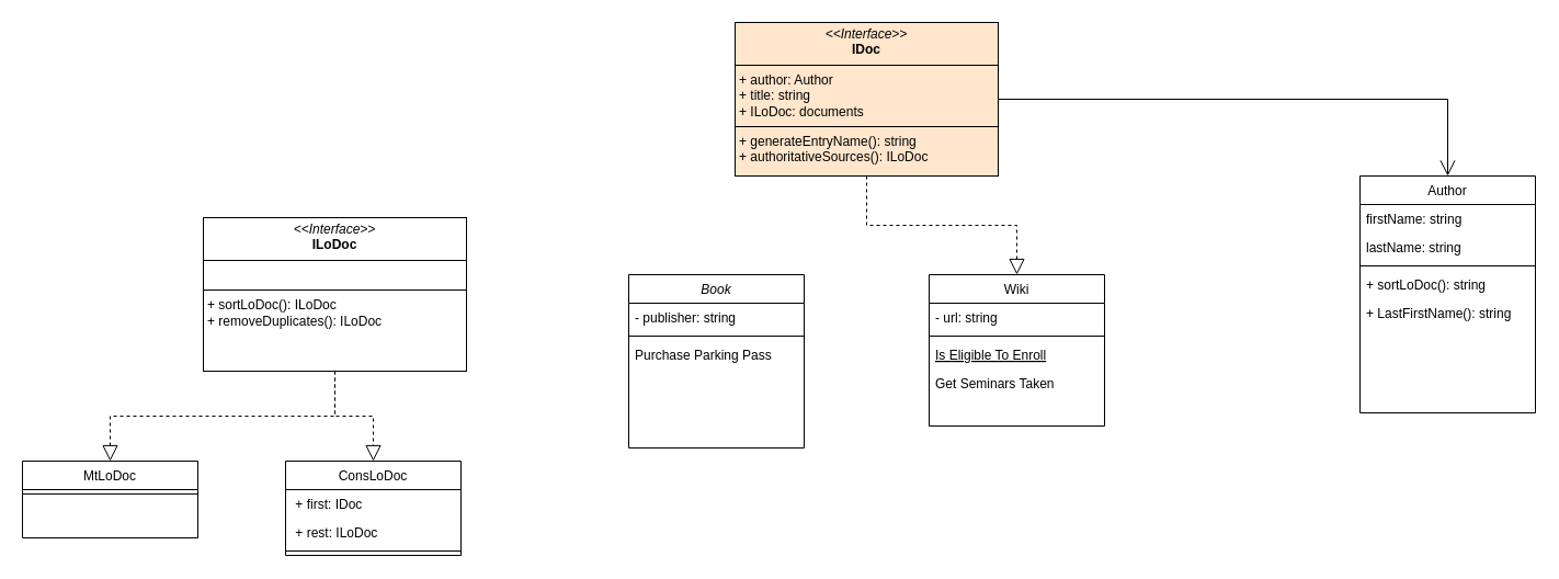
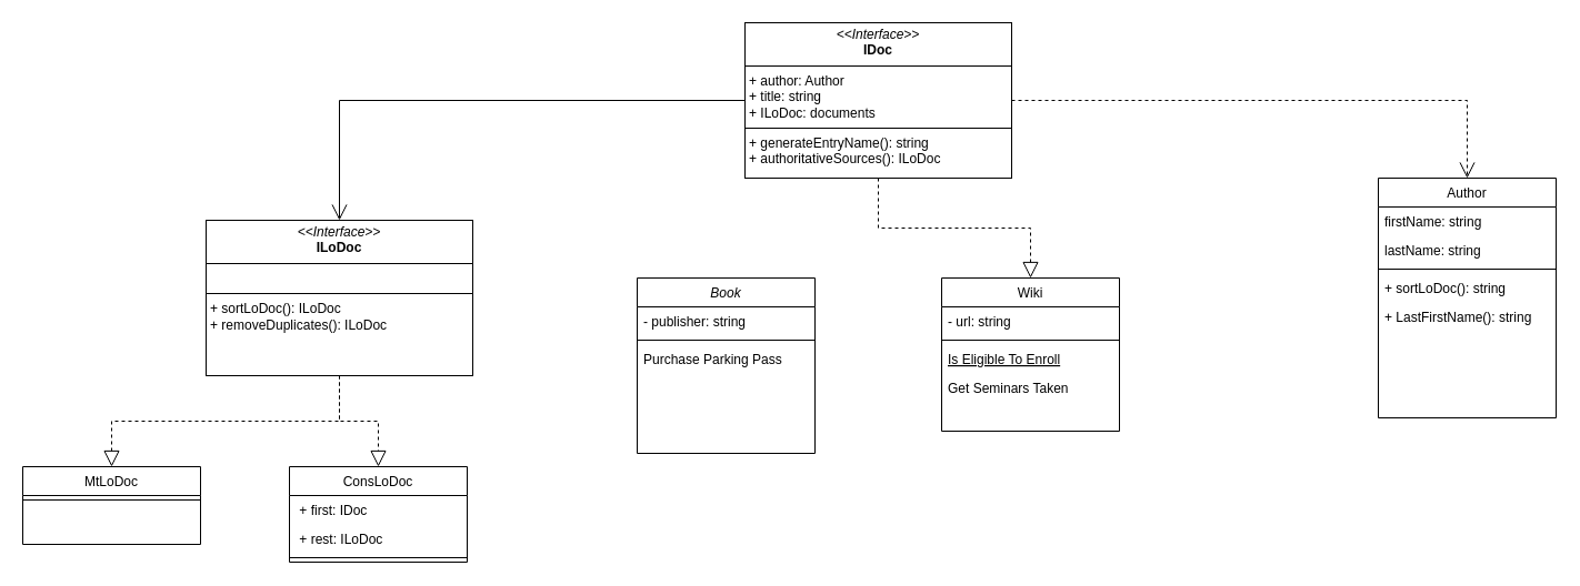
  <mxCell id="0" />
  <mxCell id="1" parent="0" />
  <mxCell id="2" value="Book" style="swimlane;fontStyle=2;align=center;verticalAlign=top;childLayout=stackLayout;horizontal=1;startSize=26;horizontalStack=0;resizeParent=1;resizeLast=0;collapsible=1;marginBottom=0;rounded=0;shadow=0;strokeWidth=1;" parent="1" vertex="1"><mxGeometry x="573" y="250" width="160" height="158" as="geometry"><mxRectangle x="230" y="140" width="160" height="26" as="alternateBounds" /></mxGeometry></mxCell>
  <mxCell id="3" value="- publisher: string" style="text;align=left;verticalAlign=top;spacingLeft=4;spacingRight=4;overflow=hidden;rotatable=0;points=[[0,0.5],[1,0.5]];portConstraint=eastwest;" parent="2" vertex="1"><mxGeometry y="26" width="160" height="26" as="geometry" /></mxCell>
  <mxCell id="4" value="" style="line;html=1;strokeWidth=1;align=left;verticalAlign=middle;spacingTop=-1;spacingLeft=3;spacingRight=3;rotatable=0;labelPosition=right;points=[];portConstraint=eastwest;" parent="2" vertex="1"><mxGeometry y="52" width="160" height="8" as="geometry" /></mxCell>
  <mxCell id="5" value="Purchase Parking Pass" style="text;align=left;verticalAlign=top;spacingLeft=4;spacingRight=4;overflow=hidden;rotatable=0;points=[[0,0.5],[1,0.5]];portConstraint=eastwest;" parent="2" vertex="1"><mxGeometry y="60" width="160" height="26" as="geometry" /></mxCell>
  <mxCell id="6" value="Wiki" style="swimlane;fontStyle=0;align=center;verticalAlign=top;childLayout=stackLayout;horizontal=1;startSize=26;horizontalStack=0;resizeParent=1;resizeLast=0;collapsible=1;marginBottom=0;rounded=0;shadow=0;strokeWidth=1;" parent="1" vertex="1"><mxGeometry x="847" y="250" width="160" height="138" as="geometry"><mxRectangle x="130" y="380" width="160" height="26" as="alternateBounds" /></mxGeometry></mxCell>
  <mxCell id="7" value="- url: string" style="text;align=left;verticalAlign=top;spacingLeft=4;spacingRight=4;overflow=hidden;rotatable=0;points=[[0,0.5],[1,0.5]];portConstraint=eastwest;" parent="6" vertex="1"><mxGeometry y="26" width="160" height="26" as="geometry" /></mxCell>
  <mxCell id="8" value="" style="line;html=1;strokeWidth=1;align=left;verticalAlign=middle;spacingTop=-1;spacingLeft=3;spacingRight=3;rotatable=0;labelPosition=right;points=[];portConstraint=eastwest;" parent="6" vertex="1"><mxGeometry y="52" width="160" height="8" as="geometry" /></mxCell>
  <mxCell id="9" value="Is Eligible To Enroll" style="text;align=left;verticalAlign=top;spacingLeft=4;spacingRight=4;overflow=hidden;rotatable=0;points=[[0,0.5],[1,0.5]];portConstraint=eastwest;fontStyle=4" parent="6" vertex="1"><mxGeometry y="60" width="160" height="26" as="geometry" /></mxCell>
  <mxCell id="10" value="Get Seminars Taken" style="text;align=left;verticalAlign=top;spacingLeft=4;spacingRight=4;overflow=hidden;rotatable=0;points=[[0,0.5],[1,0.5]];portConstraint=eastwest;" parent="6" vertex="1"><mxGeometry y="86" width="160" height="26" as="geometry" /></mxCell>
  <mxCell id="11" value="ConsLoDoc" style="swimlane;fontStyle=0;align=center;verticalAlign=top;childLayout=stackLayout;horizontal=1;startSize=26;horizontalStack=0;resizeParent=1;resizeLast=0;collapsible=1;marginBottom=0;rounded=0;shadow=0;strokeWidth=1;" parent="1" vertex="1"><mxGeometry x="260" y="420" width="160" height="86" as="geometry"><mxRectangle x="340" y="380" width="170" height="26" as="alternateBounds" /></mxGeometry></mxCell>
  <mxCell id="12" value=" + first: IDoc" style="text;align=left;verticalAlign=top;spacingLeft=4;spacingRight=4;overflow=hidden;rotatable=0;points=[[0,0.5],[1,0.5]];portConstraint=eastwest;" parent="11" vertex="1"><mxGeometry y="26" width="160" height="26" as="geometry" /></mxCell>
  <mxCell id="13" value=" + rest: ILoDoc" style="text;align=left;verticalAlign=top;spacingLeft=4;spacingRight=4;overflow=hidden;rotatable=0;points=[[0,0.5],[1,0.5]];portConstraint=eastwest;" parent="11" vertex="1"><mxGeometry y="52" width="160" height="26" as="geometry" /></mxCell>
  <mxCell id="14" value="" style="line;html=1;strokeWidth=1;align=left;verticalAlign=middle;spacingTop=-1;spacingLeft=3;spacingRight=3;rotatable=0;labelPosition=right;points=[];portConstraint=eastwest;" parent="11" vertex="1"><mxGeometry y="78" width="160" height="8" as="geometry" /></mxCell>
  <mxCell id="15" value="Author" style="swimlane;fontStyle=0;align=center;verticalAlign=top;childLayout=stackLayout;horizontal=1;startSize=26;horizontalStack=0;resizeParent=1;resizeLast=0;collapsible=1;marginBottom=0;rounded=0;shadow=0;strokeWidth=1;" parent="1" vertex="1"><mxGeometry x="1240" y="160" width="160" height="216" as="geometry"><mxRectangle x="640" y="160" width="160" height="26" as="alternateBounds" /></mxGeometry></mxCell>
  <mxCell id="16" value="firstName: string" style="text;align=left;verticalAlign=top;spacingLeft=4;spacingRight=4;overflow=hidden;rotatable=0;points=[[0,0.5],[1,0.5]];portConstraint=eastwest;" parent="15" vertex="1"><mxGeometry y="26" width="160" height="26" as="geometry" /></mxCell>
  <mxCell id="17" value="lastName: string" style="text;align=left;verticalAlign=top;spacingLeft=4;spacingRight=4;overflow=hidden;rotatable=0;points=[[0,0.5],[1,0.5]];portConstraint=eastwest;rounded=0;shadow=0;html=0;" parent="15" vertex="1"><mxGeometry y="52" width="160" height="26" as="geometry" /></mxCell>
  <mxCell id="18" value="" style="line;html=1;strokeWidth=1;align=left;verticalAlign=middle;spacingTop=-1;spacingLeft=3;spacingRight=3;rotatable=0;labelPosition=right;points=[];portConstraint=eastwest;" parent="15" vertex="1"><mxGeometry y="78" width="160" height="8" as="geometry" /></mxCell>
  <mxCell id="19" value="+ sortLoDoc(): string" style="text;align=left;verticalAlign=top;spacingLeft=4;spacingRight=4;overflow=hidden;rotatable=0;points=[[0,0.5],[1,0.5]];portConstraint=eastwest;" parent="15" vertex="1"><mxGeometry y="86" width="160" height="26" as="geometry" /></mxCell>
  <mxCell id="20" value="+ LastFirstName(): string" style="text;align=left;verticalAlign=top;spacingLeft=4;spacingRight=4;overflow=hidden;rotatable=0;points=[[0,0.5],[1,0.5]];portConstraint=eastwest;" parent="15" vertex="1"><mxGeometry y="112" width="160" height="26" as="geometry" /></mxCell>
- <mxCell id="21" value="&lt;p style=&quot;margin:0px;margin-top:4px;text-align:center;&quot;&gt;&lt;i&gt;&amp;lt;&amp;lt;Interface&amp;gt;&amp;gt;&lt;/i&gt;&lt;br&gt;&lt;b&gt;IDoc&lt;/b&gt;&lt;br&gt;&lt;/p&gt;&lt;hr size=&quot;1&quot; style=&quot;border-style:solid;&quot;&gt;&lt;p style=&quot;margin:0px;margin-left:4px;&quot;&gt;+ author: Author&lt;br&gt;+ title: string&lt;/p&gt;&lt;p style=&quot;margin:0px;margin-left:4px;&quot;&gt;+ ILoDoc: documents&lt;br&gt;&lt;/p&gt;&lt;hr size=&quot;1&quot; style=&quot;border-style:solid;&quot;&gt;&lt;p style=&quot;margin:0px;margin-left:4px;&quot;&gt;+ generateEntryName(): string&lt;br&gt;+ authoritativeSources(): ILoDoc&lt;/p&gt;" style="verticalAlign=top;align=left;overflow=fill;html=1;whiteSpace=wrap;fillColor=#ffe6cc;" parent="1" vertex="1"><mxGeometry x="670" y="20" width="240" height="140" as="geometry" /></mxCell>
+ <mxCell id="21" value="&lt;p style=&quot;margin:0px;margin-top:4px;text-align:center;&quot;&gt;&lt;i&gt;&amp;lt;&amp;lt;Interface&amp;gt;&amp;gt;&lt;/i&gt;&lt;br&gt;&lt;b&gt;IDoc&lt;/b&gt;&lt;br&gt;&lt;/p&gt;&lt;hr size=&quot;1&quot; style=&quot;border-style:solid;&quot;&gt;&lt;p style=&quot;margin:0px;margin-left:4px;&quot;&gt;+ author: Author&lt;br&gt;+ title: string&lt;/p&gt;&lt;p style=&quot;margin:0px;margin-left:4px;&quot;&gt;+ ILoDoc: documents&lt;br&gt;&lt;/p&gt;&lt;hr size=&quot;1&quot; style=&quot;border-style:solid;&quot;&gt;&lt;p style=&quot;margin:0px;margin-left:4px;&quot;&gt;+ generateEntryName(): string&lt;br&gt;+ authoritativeSources(): ILoDoc&lt;/p&gt;" style="verticalAlign=top;align=left;overflow=fill;html=1;whiteSpace=wrap;" parent="1" vertex="1"><mxGeometry x="670" y="20" width="240" height="140" as="geometry" /></mxCell>
  <mxCell id="22" value="MtLoDoc" style="swimlane;fontStyle=0;align=center;verticalAlign=top;childLayout=stackLayout;horizontal=1;startSize=26;horizontalStack=0;resizeParent=1;resizeLast=0;collapsible=1;marginBottom=0;rounded=0;shadow=0;strokeWidth=1;" parent="1" vertex="1"><mxGeometry x="20" y="420" width="160" height="70" as="geometry"><mxRectangle x="340" y="380" width="170" height="26" as="alternateBounds" /></mxGeometry></mxCell>
  <mxCell id="23" value="" style="line;html=1;strokeWidth=1;align=left;verticalAlign=middle;spacingTop=-1;spacingLeft=3;spacingRight=3;rotatable=0;labelPosition=right;points=[];portConstraint=eastwest;" parent="22" vertex="1"><mxGeometry y="26" width="160" height="8" as="geometry" /></mxCell>
  <mxCell id="24" value="" style="endArrow=block;dashed=1;endFill=0;endSize=12;html=1;rounded=0;exitX=0.5;exitY=1;exitDx=0;exitDy=0;entryX=0.5;entryY=0;entryDx=0;entryDy=0;edgeStyle=orthogonalEdgeStyle;" parent="1" source="29" target="22" edge="1"><mxGeometry width="160" relative="1" as="geometry"><mxPoint x="187" y="310" as="sourcePoint" /><mxPoint x="490" y="110" as="targetPoint" /></mxGeometry></mxCell>
  <mxCell id="25" value="" style="endArrow=block;dashed=1;endFill=0;endSize=12;html=1;rounded=0;exitX=0.5;exitY=1;exitDx=0;exitDy=0;entryX=0.5;entryY=0;entryDx=0;entryDy=0;edgeStyle=orthogonalEdgeStyle;" parent="1" source="29" target="11" edge="1"><mxGeometry width="160" relative="1" as="geometry"><mxPoint x="187" y="310" as="sourcePoint" /><mxPoint x="110" y="430" as="targetPoint" /></mxGeometry></mxCell>
- <mxCell id="26" value="" style="endArrow=open;endFill=1;endSize=12;html=1;rounded=0;exitX=1;exitY=0.5;exitDx=0;exitDy=0;entryX=0.5;entryY=0;entryDx=0;entryDy=0;edgeStyle=orthogonalEdgeStyle;" parent="1" source="21" target="15" edge="1"><mxGeometry width="160" relative="1" as="geometry"><mxPoint x="1030" y="120" as="sourcePoint" /><mxPoint x="1190" y="120" as="targetPoint" /></mxGeometry></mxCell>
+ <mxCell id="26" value="" style="endArrow=open;endFill=1;endSize=12;html=1;rounded=0;exitX=1;exitY=0.5;exitDx=0;exitDy=0;entryX=0.5;entryY=0;entryDx=0;entryDy=0;edgeStyle=orthogonalEdgeStyle;dashed=1;" parent="1" source="21" target="15" edge="1"><mxGeometry width="160" relative="1" as="geometry"><mxPoint x="1030" y="120" as="sourcePoint" /><mxPoint x="1190" y="120" as="targetPoint" /></mxGeometry></mxCell>
  <mxCell id="27" value="" style="endArrow=block;dashed=1;endFill=0;endSize=12;html=1;rounded=0;exitX=0.5;exitY=1;exitDx=0;exitDy=0;entryX=0.5;entryY=0;entryDx=0;entryDy=0;edgeStyle=orthogonalEdgeStyle;" parent="1" source="21" target="6" edge="1"><mxGeometry width="160" relative="1" as="geometry"><mxPoint x="800" y="170" as="sourcePoint" /><mxPoint x="750" y="240" as="targetPoint" /></mxGeometry></mxCell>
+ <mxCell id="28" value="" style="endArrow=open;endFill=1;endSize=12;html=1;rounded=0;entryX=0.5;entryY=0;entryDx=0;entryDy=0;exitX=0;exitY=0.5;exitDx=0;exitDy=0;edgeStyle=orthogonalEdgeStyle;" parent="1" source="21" target="29" edge="1"><mxGeometry width="160" relative="1" as="geometry"><mxPoint x="310" y="370" as="sourcePoint" /><mxPoint x="187" y="170" as="targetPoint" /></mxGeometry></mxCell>
  <mxCell id="29" value="&lt;p style=&quot;margin:0px;margin-top:4px;text-align:center;&quot;&gt;&lt;i&gt;&amp;lt;&amp;lt;Interface&amp;gt;&amp;gt;&lt;/i&gt;&lt;br&gt;&lt;b&gt;ILoDoc&lt;/b&gt;&lt;br&gt;&lt;/p&gt;&lt;hr size=&quot;1&quot; style=&quot;border-style:solid;&quot;&gt;&lt;br&gt;&lt;hr size=&quot;1&quot; style=&quot;border-style:solid;&quot;&gt;&lt;p style=&quot;margin:0px;margin-left:4px;&quot;&gt;+ sortLoDoc(): ILoDoc&lt;br&gt;+ removeDuplicates(): ILoDoc&lt;/p&gt;" style="verticalAlign=top;align=left;overflow=fill;html=1;whiteSpace=wrap;" parent="1" vertex="1"><mxGeometry x="185" y="198" width="240" height="140" as="geometry" /></mxCell>
